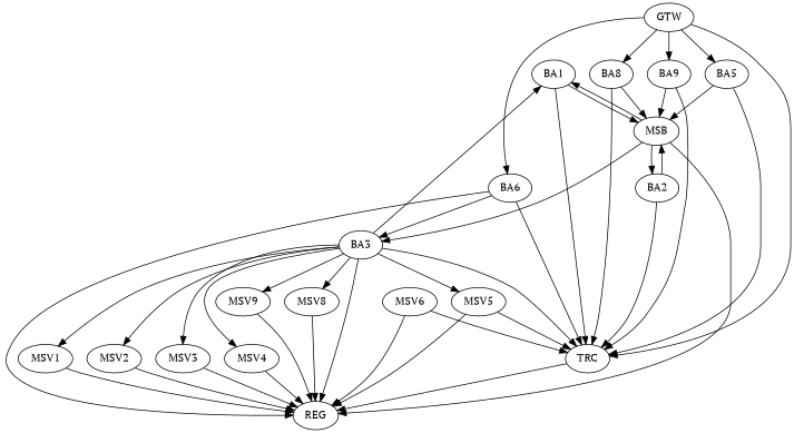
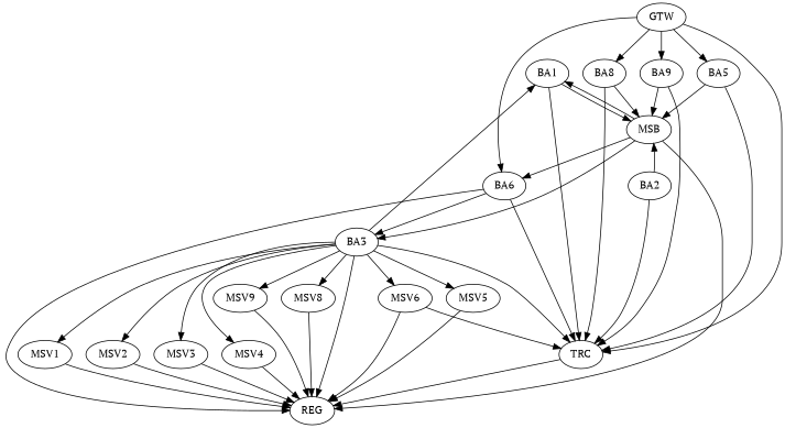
  strict digraph {
    fontname="PT Serif"
    node [fontname="PT Serif"]
    edge [fontname="PT Serif"]
    n1 [label=BA1]
    n2 [label=MSB]
    n3 [label=TRC]
    n4 [label=BA2]
    n5 [label=BA3]
    n6 [label=REG]
    n7 [label=MSV1]
    n8 [label=MSV2]
    n9 [label=MSV3]
    n10 [label=MSV4]
    n11 [label=MSV5]
    n12 [label=MSV6]
    n13 [label=MSV9]
    n14 [label=MSV8]
    n15 [label=BA9]
    n16 [label=BA5]
    n17 [label=BA6]
    n18 [label=BA8]
    n19 [label=GTW]
    n1 -> n2
    n1 -> n3
    n2 -> n1
-   n2 -> n4
+   n2 -> n17
    n2 -> n5
    n2 -> n6
    n3 -> n6
    n4 -> n2
    n4 -> n3
    n5 -> n1
    n5 -> n3
    n5 -> n6
    n5 -> n7
    n5 -> n8
    n5 -> n9
    n5 -> n10
    n5 -> n11
+   n5 -> n12
    n5 -> n13
    n5 -> n14
    n7 -> n6
    n8 -> n6
    n9 -> n6
    n10 -> n6
-   n11 -> n3
    n11 -> n6
    n12 -> n3
    n12 -> n6
    n13 -> n6
    n14 -> n6
    n15 -> n2
    n15 -> n3
    n16 -> n2
    n16 -> n3
    n17 -> n3
    n17 -> n5
    n17 -> n6
    n18 -> n2
    n18 -> n3
    n19 -> n3
    n19 -> n15
    n19 -> n16
    n19 -> n17
    n19 -> n18
  }
